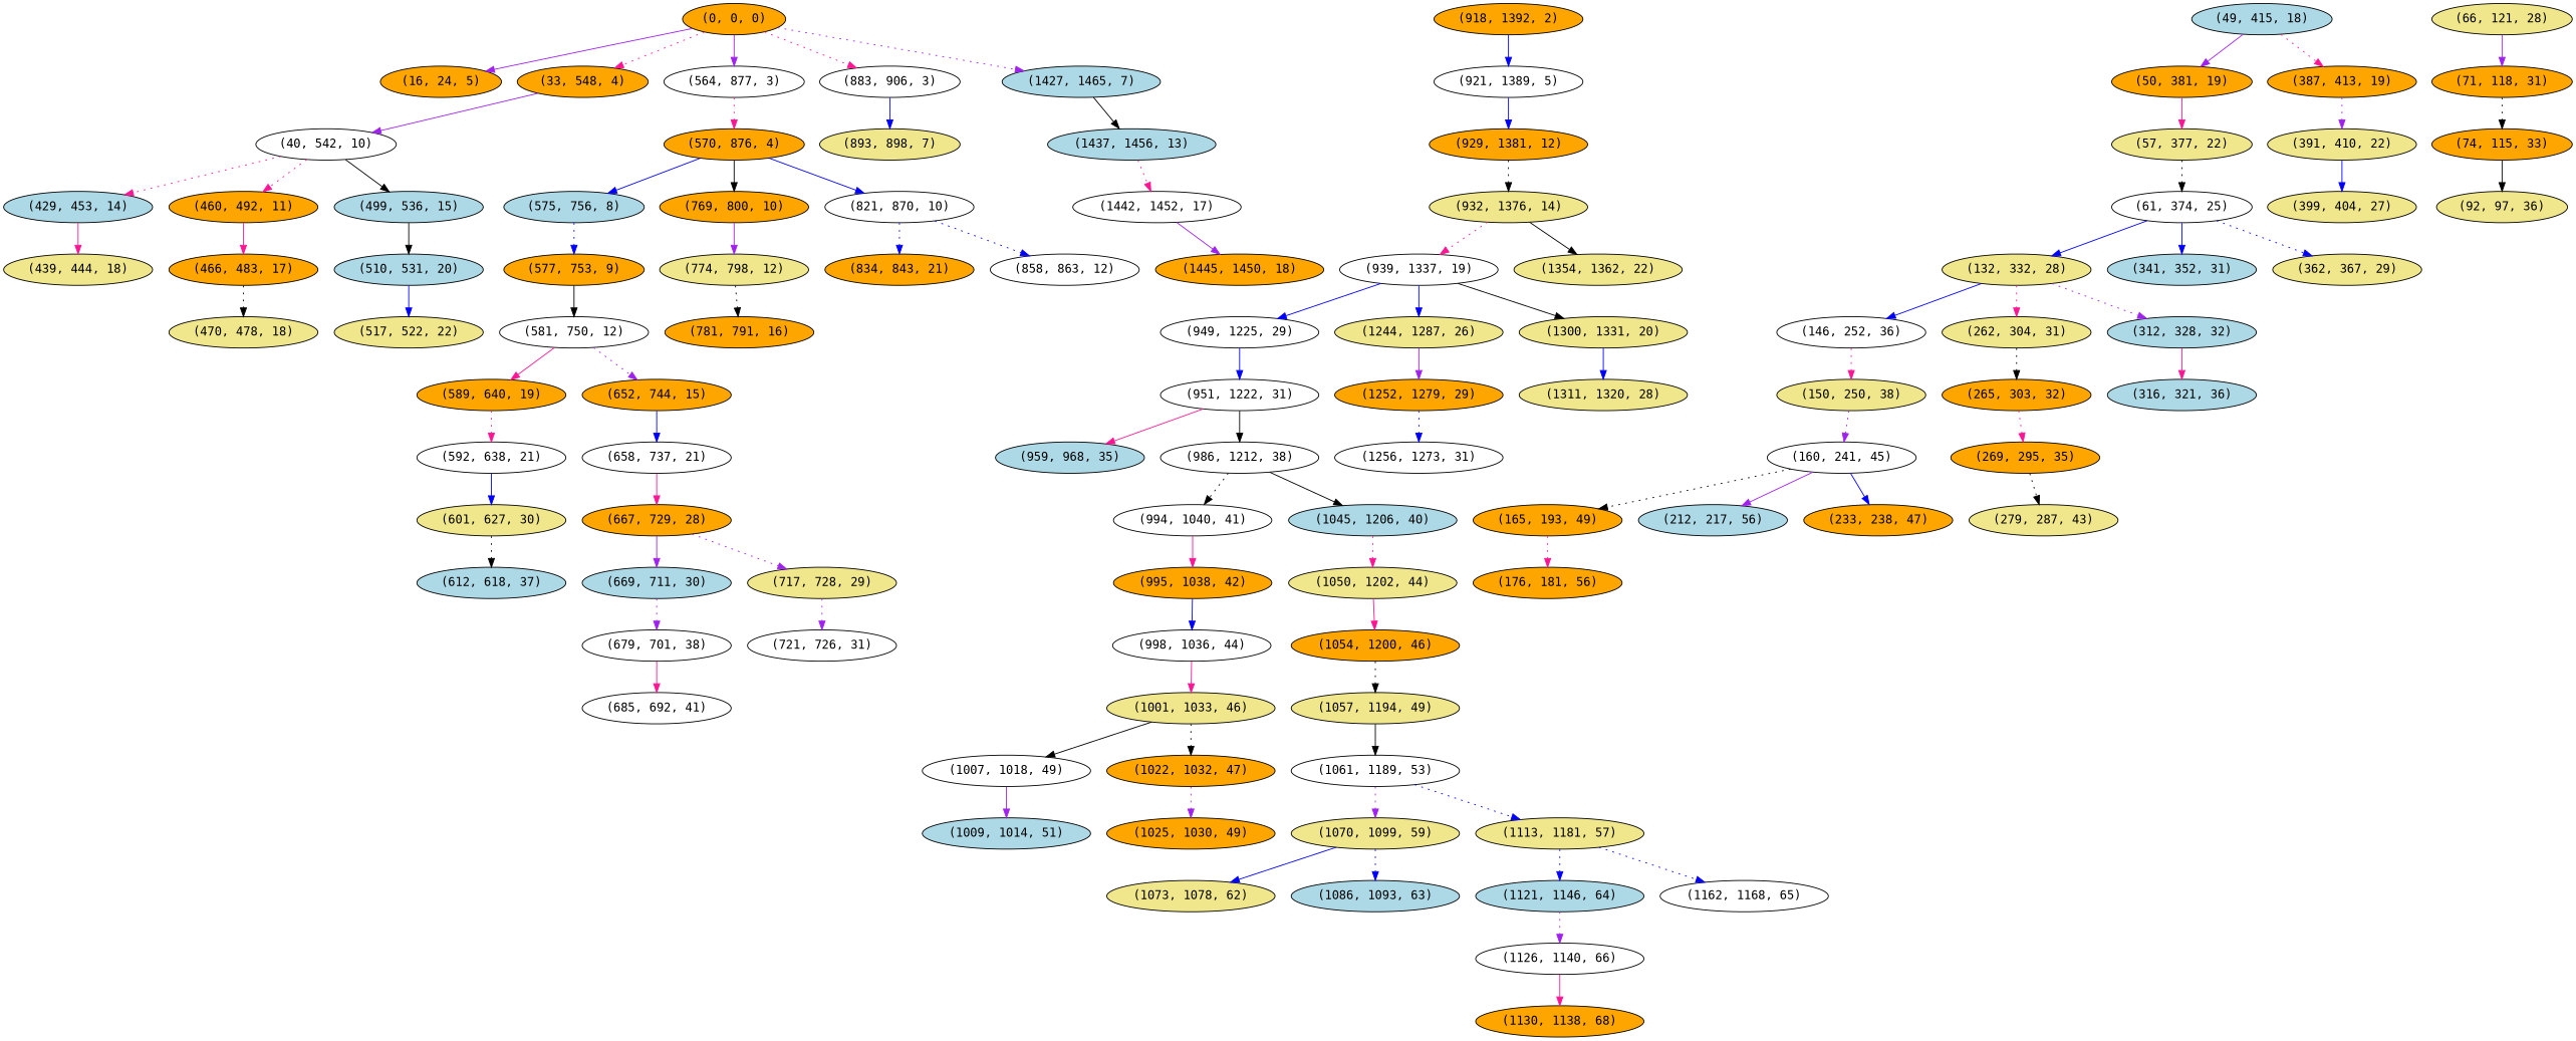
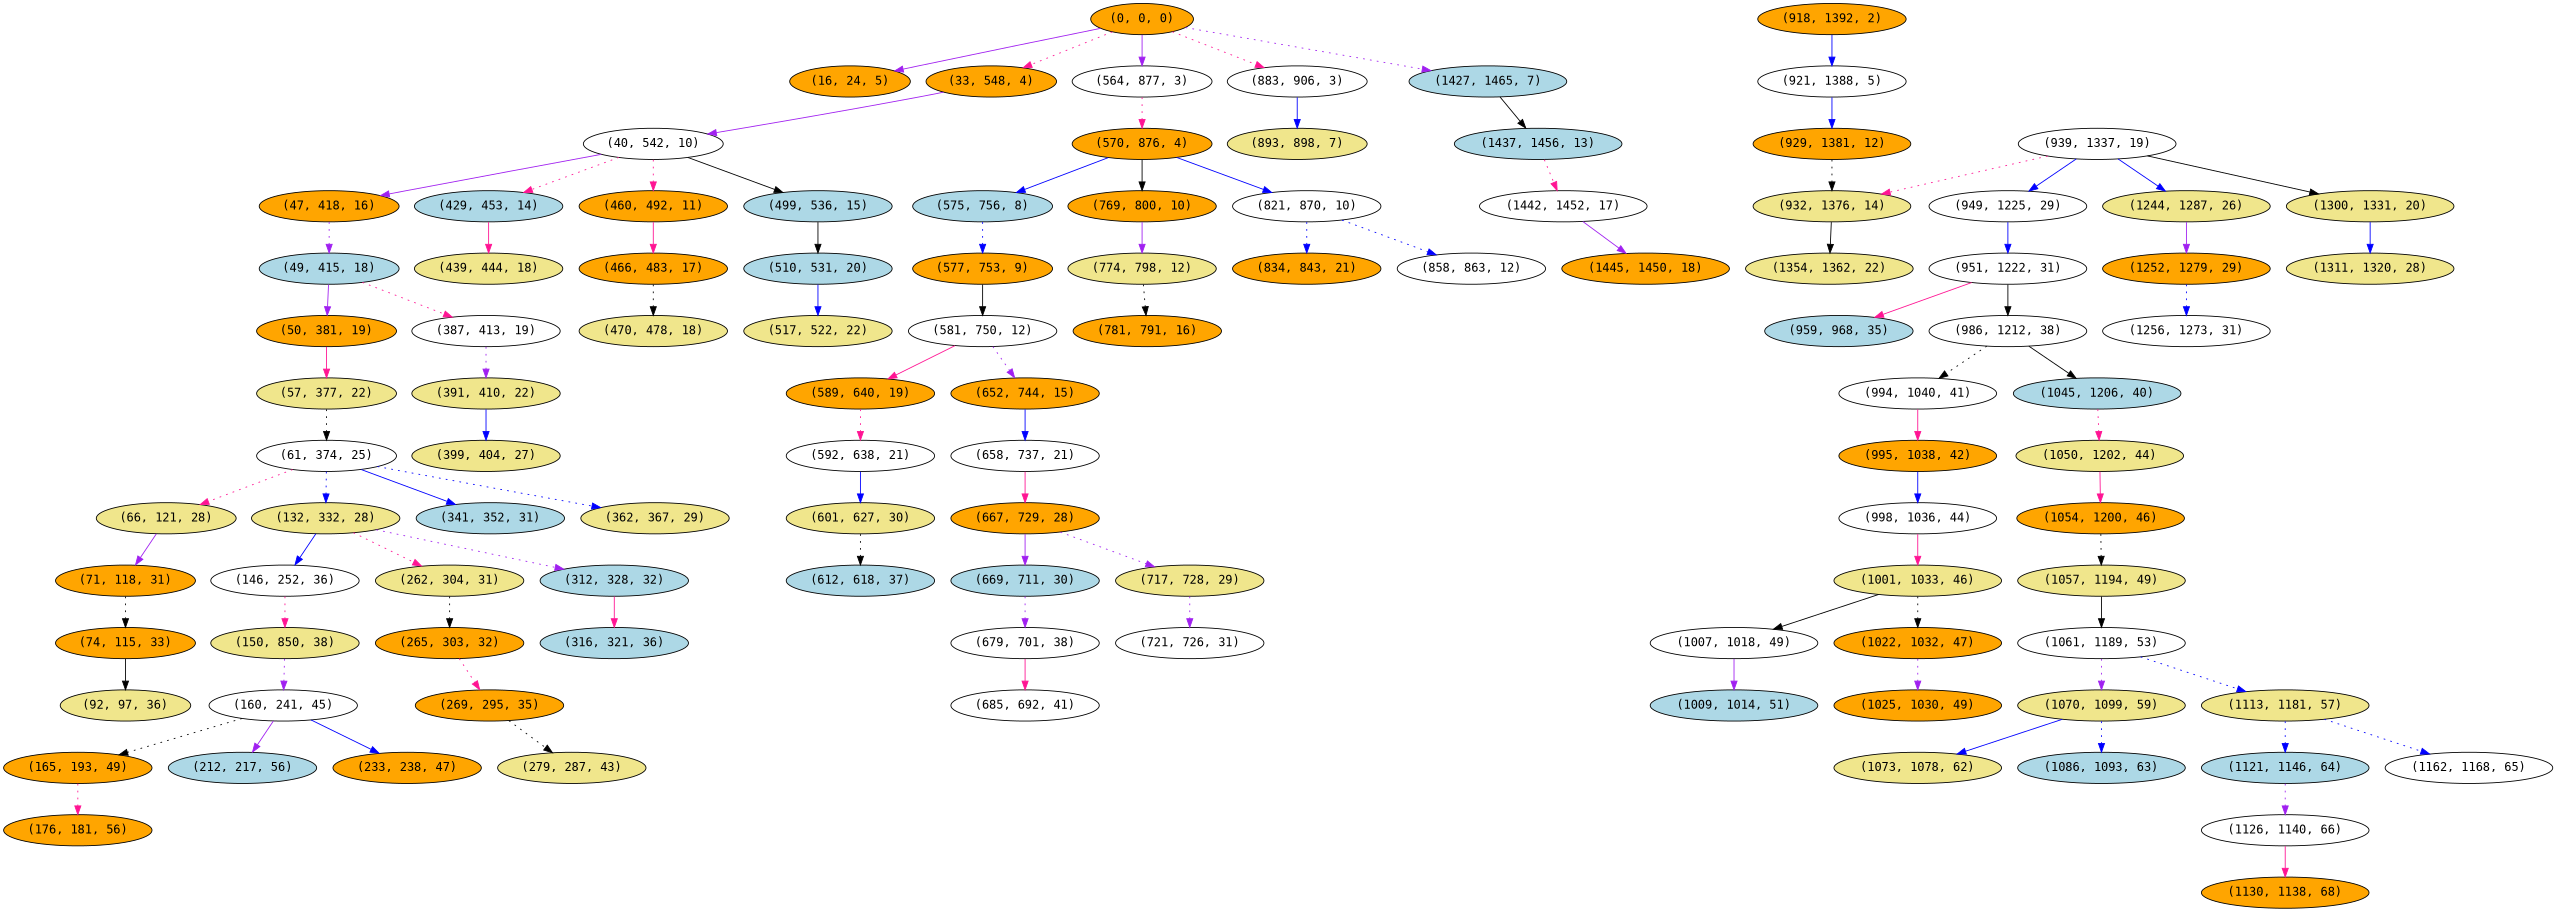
  digraph {
    fontname="DejaVu Sans Mono"
    node [fillcolor=orange fontname="DejaVu Sans Mono" style=filled]
    edge [color=blue fontname="DejaVu Sans Mono" style=solid]
    "(0, 0, 0)"
    "(16, 24, 5)"
    "(33, 548, 4)"
    "(564, 877, 3)" [fillcolor=white]
    "(883, 906, 3)" [fillcolor=white]
    "(1427, 1465, 7)" [fillcolor=lightblue]
    "(40, 542, 10)" [fillcolor=white]
    "(570, 876, 4)"
    "(893, 898, 7)" [fillcolor=khaki]
-   "(921, 1388, 5)" [fillcolor=white label="(921, 1389, 5)"]
+   "(921, 1388, 5)" [fillcolor=white]
    "(918, 1392, 2)"
    "(1437, 1456, 13)" [fillcolor=lightblue]
+   "(47, 418, 16)"
    "(429, 453, 14)" [fillcolor=lightblue]
    "(460, 492, 11)"
    "(499, 536, 15)" [fillcolor=lightblue]
    "(49, 415, 18)" [fillcolor=lightblue]
    "(439, 444, 18)" [fillcolor=khaki]
    "(466, 483, 17)"
    "(510, 531, 20)" [fillcolor=lightblue]
    "(50, 381, 19)"
-   "(387, 413, 19)"
+   "(387, 413, 19)" [fillcolor=white]
    "(57, 377, 22)" [fillcolor=khaki]
    "(391, 410, 22)" [fillcolor=khaki]
    "(61, 374, 25)" [fillcolor=white]
    "(66, 121, 28)" [fillcolor=khaki]
    "(132, 332, 28)" [fillcolor=khaki]
    "(341, 352, 31)" [fillcolor=lightblue]
    "(362, 367, 29)" [fillcolor=khaki]
    "(71, 118, 31)"
    "(146, 252, 36)" [fillcolor=white]
    "(262, 304, 31)" [fillcolor=khaki]
    "(312, 328, 32)" [fillcolor=lightblue]
    "(74, 115, 33)"
    "(92, 97, 36)" [fillcolor=khaki]
-   "(150, 250, 38)" [fillcolor=khaki]
+   "(150, 250, 38)" [fillcolor=khaki label="(150, 850, 38)"]
    "(265, 303, 32)"
    "(316, 321, 36)" [fillcolor=lightblue]
    "(160, 241, 45)" [fillcolor=white]
    "(165, 193, 49)"
    "(212, 217, 56)" [fillcolor=lightblue]
    "(233, 238, 47)"
    "(176, 181, 56)"
    "(269, 295, 35)"
    "(279, 287, 43)" [fillcolor=khaki]
    "(399, 404, 27)" [fillcolor=khaki]
    "(470, 478, 18)" [fillcolor=khaki]
    "(517, 522, 22)" [fillcolor=khaki]
    "(575, 756, 8)" [fillcolor=lightblue]
    "(769, 800, 10)"
    "(821, 870, 10)" [fillcolor=white]
    "(577, 753, 9)"
    "(774, 798, 12)" [fillcolor=khaki]
    "(834, 843, 21)"
    "(858, 863, 12)" [fillcolor=white]
    "(581, 750, 12)" [fillcolor=white]
    "(589, 640, 19)"
    "(652, 744, 15)"
    "(592, 638, 21)" [fillcolor=white]
    "(658, 737, 21)" [fillcolor=white]
    "(601, 627, 30)" [fillcolor=khaki]
    "(612, 618, 37)" [fillcolor=lightblue]
    "(667, 729, 28)"
    "(669, 711, 30)" [fillcolor=lightblue]
    "(717, 728, 29)" [fillcolor=khaki]
    "(679, 701, 38)" [fillcolor=white]
    "(721, 726, 31)" [fillcolor=white]
    "(685, 692, 41)" [fillcolor=white]
    "(781, 791, 16)"
    "(929, 1381, 12)"
    "(932, 1376, 14)" [fillcolor=khaki]
    "(939, 1337, 19)" [fillcolor=white]
    "(1354, 1362, 22)" [fillcolor=khaki]
    "(949, 1225, 29)" [fillcolor=white]
    "(1244, 1287, 26)" [fillcolor=khaki]
    "(1300, 1331, 20)" [fillcolor=khaki]
    "(951, 1222, 31)" [fillcolor=white]
    "(1252, 1279, 29)"
    "(1311, 1320, 28)" [fillcolor=khaki]
    "(959, 968, 35)" [fillcolor=lightblue]
    "(986, 1212, 38)" [fillcolor=white]
    "(994, 1040, 41)" [fillcolor=white]
    "(1045, 1206, 40)" [fillcolor=lightblue]
    "(995, 1038, 42)"
    "(1050, 1202, 44)" [fillcolor=khaki]
    "(998, 1036, 44)" [fillcolor=white]
    "(1001, 1033, 46)" [fillcolor=khaki]
    "(1007, 1018, 49)" [fillcolor=white]
    "(1022, 1032, 47)"
    "(1009, 1014, 51)" [fillcolor=lightblue]
    "(1025, 1030, 49)"
    "(1054, 1200, 46)"
    "(1057, 1194, 49)" [fillcolor=khaki]
    "(1061, 1189, 53)" [fillcolor=white]
    "(1070, 1099, 59)" [fillcolor=khaki]
    "(1113, 1181, 57)" [fillcolor=khaki]
    "(1073, 1078, 62)" [fillcolor=khaki]
    "(1086, 1093, 63)" [fillcolor=lightblue]
    "(1121, 1146, 64)" [fillcolor=lightblue]
    "(1162, 1168, 65)" [fillcolor=white]
    "(1126, 1140, 66)" [fillcolor=white]
    "(1130, 1138, 68)"
    "(1256, 1273, 31)" [fillcolor=white]
    "(1442, 1452, 17)" [fillcolor=white]
    "(1445, 1450, 18)"
    "(0, 0, 0)" -> "(16, 24, 5)" [color=purple]
    "(0, 0, 0)" -> "(33, 548, 4)" [color=deeppink style=dotted]
    "(0, 0, 0)" -> "(564, 877, 3)" [color=purple]
    "(0, 0, 0)" -> "(883, 906, 3)" [color=deeppink style=dotted]
    "(0, 0, 0)" -> "(1427, 1465, 7)" [color=purple style=dotted]
    "(33, 548, 4)" -> "(40, 542, 10)" [color=purple]
    "(564, 877, 3)" -> "(570, 876, 4)" [color=deeppink style=dotted]
    "(883, 906, 3)" -> "(893, 898, 7)"
    "(1427, 1465, 7)" -> "(1437, 1456, 13)" [color=black]
+   "(40, 542, 10)" -> "(47, 418, 16)" [color=purple]
    "(40, 542, 10)" -> "(429, 453, 14)" [color=deeppink style=dotted]
    "(40, 542, 10)" -> "(460, 492, 11)" [color=deeppink style=dotted]
    "(40, 542, 10)" -> "(499, 536, 15)" [color=black]
    "(570, 876, 4)" -> "(575, 756, 8)"
    "(570, 876, 4)" -> "(769, 800, 10)" [color=black]
    "(570, 876, 4)" -> "(821, 870, 10)"
    "(921, 1388, 5)" -> "(929, 1381, 12)"
    "(918, 1392, 2)" -> "(921, 1388, 5)"
    "(1437, 1456, 13)" -> "(1442, 1452, 17)" [color=deeppink style=dotted]
+   "(47, 418, 16)" -> "(49, 415, 18)" [color=purple style=dotted]
    "(429, 453, 14)" -> "(439, 444, 18)" [color=deeppink]
    "(460, 492, 11)" -> "(466, 483, 17)" [color=deeppink]
    "(499, 536, 15)" -> "(510, 531, 20)" [color=black]
    "(49, 415, 18)" -> "(50, 381, 19)" [color=purple]
    "(49, 415, 18)" -> "(387, 413, 19)" [color=deeppink style=dotted]
    "(466, 483, 17)" -> "(470, 478, 18)" [color=black style=dotted]
    "(510, 531, 20)" -> "(517, 522, 22)"
    "(50, 381, 19)" -> "(57, 377, 22)" [color=deeppink]
    "(387, 413, 19)" -> "(391, 410, 22)" [color=purple style=dotted]
    "(57, 377, 22)" -> "(61, 374, 25)" [color=black style=dotted]
    "(391, 410, 22)" -> "(399, 404, 27)"
-   "(61, 374, 25)" -> "(132, 332, 28)"
+   "(61, 374, 25)" -> "(66, 121, 28)" [color=deeppink style=dotted]
+   "(61, 374, 25)" -> "(132, 332, 28)" [style=dotted]
    "(61, 374, 25)" -> "(341, 352, 31)"
    "(61, 374, 25)" -> "(362, 367, 29)" [style=dotted]
    "(66, 121, 28)" -> "(71, 118, 31)" [color=purple]
    "(132, 332, 28)" -> "(146, 252, 36)"
    "(132, 332, 28)" -> "(262, 304, 31)" [color=deeppink style=dotted]
    "(132, 332, 28)" -> "(312, 328, 32)" [color=purple style=dotted]
    "(71, 118, 31)" -> "(74, 115, 33)" [color=black style=dotted]
    "(146, 252, 36)" -> "(150, 250, 38)" [color=deeppink style=dotted]
    "(262, 304, 31)" -> "(265, 303, 32)" [color=black style=dotted]
    "(312, 328, 32)" -> "(316, 321, 36)" [color=deeppink]
    "(74, 115, 33)" -> "(92, 97, 36)" [color=black]
    "(150, 250, 38)" -> "(160, 241, 45)" [color=purple style=dotted]
    "(265, 303, 32)" -> "(269, 295, 35)" [color=deeppink style=dotted]
    "(160, 241, 45)" -> "(165, 193, 49)" [color=black style=dotted]
    "(160, 241, 45)" -> "(212, 217, 56)" [color=purple]
    "(160, 241, 45)" -> "(233, 238, 47)"
    "(165, 193, 49)" -> "(176, 181, 56)" [color=deeppink style=dotted]
    "(269, 295, 35)" -> "(279, 287, 43)" [color=black style=dotted]
    "(575, 756, 8)" -> "(577, 753, 9)" [style=dotted]
    "(769, 800, 10)" -> "(774, 798, 12)" [color=purple]
    "(821, 870, 10)" -> "(834, 843, 21)" [style=dotted]
    "(821, 870, 10)" -> "(858, 863, 12)" [style=dotted]
    "(577, 753, 9)" -> "(581, 750, 12)" [color=black]
    "(774, 798, 12)" -> "(781, 791, 16)" [color=black style=dotted]
    "(581, 750, 12)" -> "(589, 640, 19)" [color=deeppink]
    "(581, 750, 12)" -> "(652, 744, 15)" [color=purple style=dotted]
    "(589, 640, 19)" -> "(592, 638, 21)" [color=deeppink style=dotted]
    "(652, 744, 15)" -> "(658, 737, 21)"
    "(592, 638, 21)" -> "(601, 627, 30)"
    "(658, 737, 21)" -> "(667, 729, 28)" [color=deeppink]
    "(601, 627, 30)" -> "(612, 618, 37)" [color=black style=dotted]
    "(667, 729, 28)" -> "(669, 711, 30)" [color=purple]
    "(667, 729, 28)" -> "(717, 728, 29)" [color=purple style=dotted]
    "(669, 711, 30)" -> "(679, 701, 38)" [color=purple style=dotted]
    "(717, 728, 29)" -> "(721, 726, 31)" [color=purple style=dotted]
    "(679, 701, 38)" -> "(685, 692, 41)" [color=deeppink]
    "(929, 1381, 12)" -> "(932, 1376, 14)" [color=black style=dotted]
-   "(932, 1376, 14)" -> "(939, 1337, 19)" [color=deeppink style=dotted]
+   "(939, 1337, 19)" -> "(932, 1376, 14)" [color=deeppink style=dotted]
    "(932, 1376, 14)" -> "(1354, 1362, 22)" [color=black]
    "(939, 1337, 19)" -> "(949, 1225, 29)"
    "(939, 1337, 19)" -> "(1244, 1287, 26)"
    "(939, 1337, 19)" -> "(1300, 1331, 20)" [color=black]
    "(949, 1225, 29)" -> "(951, 1222, 31)"
    "(1244, 1287, 26)" -> "(1252, 1279, 29)" [color=purple]
    "(1300, 1331, 20)" -> "(1311, 1320, 28)"
    "(951, 1222, 31)" -> "(959, 968, 35)" [color=deeppink]
    "(951, 1222, 31)" -> "(986, 1212, 38)" [color=black]
    "(1252, 1279, 29)" -> "(1256, 1273, 31)" [style=dotted]
    "(986, 1212, 38)" -> "(994, 1040, 41)" [color=black style=dotted]
    "(986, 1212, 38)" -> "(1045, 1206, 40)" [color=black]
    "(994, 1040, 41)" -> "(995, 1038, 42)" [color=deeppink]
    "(1045, 1206, 40)" -> "(1050, 1202, 44)" [color=deeppink style=dotted]
    "(995, 1038, 42)" -> "(998, 1036, 44)"
    "(1050, 1202, 44)" -> "(1054, 1200, 46)" [color=deeppink]
    "(998, 1036, 44)" -> "(1001, 1033, 46)" [color=deeppink]
    "(1001, 1033, 46)" -> "(1007, 1018, 49)" [color=black]
    "(1001, 1033, 46)" -> "(1022, 1032, 47)" [color=black style=dotted]
    "(1007, 1018, 49)" -> "(1009, 1014, 51)" [color=purple]
    "(1022, 1032, 47)" -> "(1025, 1030, 49)" [color=purple style=dotted]
    "(1054, 1200, 46)" -> "(1057, 1194, 49)" [color=black style=dotted]
    "(1057, 1194, 49)" -> "(1061, 1189, 53)" [color=black]
    "(1061, 1189, 53)" -> "(1070, 1099, 59)" [color=purple style=dotted]
    "(1061, 1189, 53)" -> "(1113, 1181, 57)" [style=dotted]
    "(1070, 1099, 59)" -> "(1073, 1078, 62)"
    "(1070, 1099, 59)" -> "(1086, 1093, 63)" [style=dotted]
    "(1113, 1181, 57)" -> "(1121, 1146, 64)" [style=dotted]
    "(1113, 1181, 57)" -> "(1162, 1168, 65)" [style=dotted]
    "(1121, 1146, 64)" -> "(1126, 1140, 66)" [color=purple style=dotted]
    "(1126, 1140, 66)" -> "(1130, 1138, 68)" [color=deeppink]
    "(1442, 1452, 17)" -> "(1445, 1450, 18)" [color=purple]
  }
